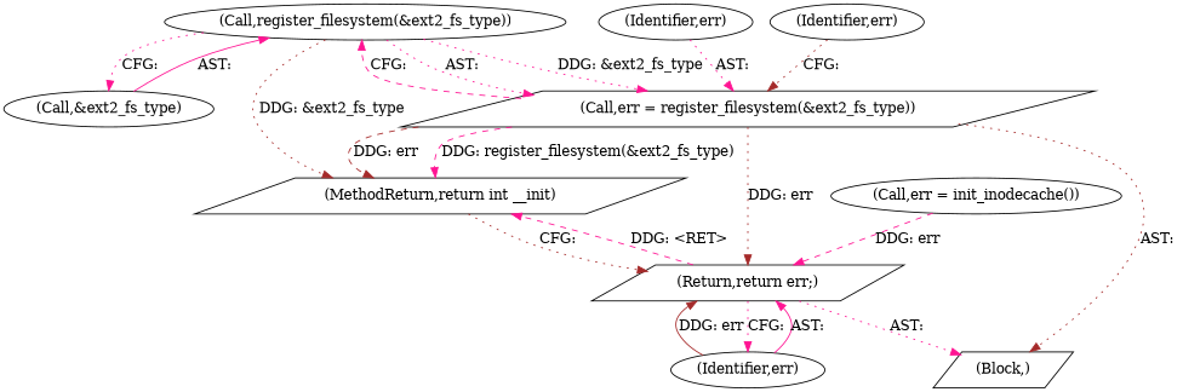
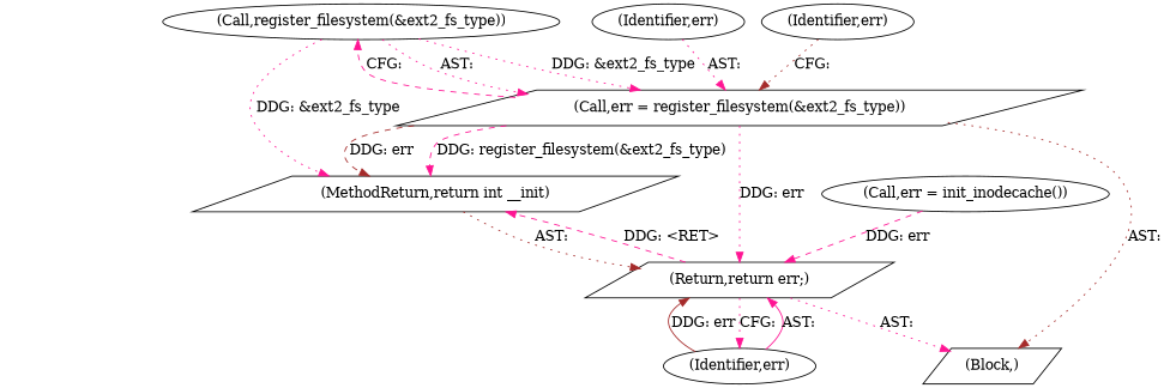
  digraph {
    node [shape=ellipse]
    edge [color=deeppink style=dotted]
    n1 [label="(Call,register_filesystem(&ext2_fs_type))"]
    n2 [label="(Call,err = register_filesystem(&ext2_fs_type))" shape=parallelogram]
-   n3 [label="(Call,&ext2_fs_type)"]
    n4 [label="(MethodReturn,return int __init)" shape=parallelogram]
    n5 [label="(Return,return err;)" shape=parallelogram]
    n6 [label="(Block,)" shape=parallelogram]
    n7 [label="(Identifier,err)"]
    n8 [label="(Call,err = init_inodecache())"]
    n9 [label="(Identifier,err)"]
    n10 [label="(Identifier,err)"]
    n1 -> n2 [label="AST: "]
    n1 -> n2 [label="DDG: &ext2_fs_type"]
-   n1 -> n3 [label="CFG: "]
-   n1 -> n4 [color=brown label="DDG: &ext2_fs_type"]
+   n1 -> n4 [label="DDG: &ext2_fs_type"]
    n2 -> n1 [label="CFG: " style=dashed]
    n2 -> n4 [color=brown label="DDG: err" style=dashed]
    n2 -> n4 [label="DDG: register_filesystem(&ext2_fs_type)" style=dashed]
-   n2 -> n5 [color=brown label="DDG: err"]
+   n2 -> n5 [label="DDG: err"]
    n2 -> n6 [color=brown label="AST: "]
-   n3 -> n1 [label="AST: " style=solid]
-   n4 -> n5 [color=brown label="CFG: "]
+   n4 -> n5 [color=brown label="AST: "]
    n5 -> n4 [label="DDG: <RET>" style=dashed]
    n5 -> n6 [label="AST: "]
    n5 -> n7 [label="CFG: "]
    n7 -> n5 [label="AST: " style=solid]
    n7 -> n5 [color=brown label="DDG: err" style=solid]
    n8 -> n5 [label="DDG: err" style=dashed]
    n9 -> n2 [label="AST: "]
    n10 -> n2 [color=brown label="CFG: "]
  }
